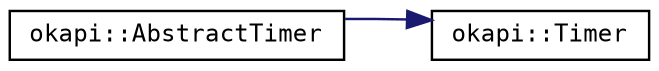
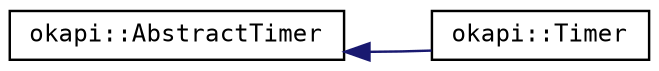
  digraph {
    rankdir=LR
    fontname="DejaVu Sans Mono"
    node [color=black fillcolor=white fontname="DejaVu Sans Mono" fontsize=10 shape=record style=filled]
    n1 [height=0.2 label="okapi::AbstractTimer" width=0.4]
    n2 [height=0.2 label="okapi::Timer" width=0.4]
-   n2 -> n1 [color=midnightblue dir=back fontname="DejaVu Sans Mono" fontsize=10 labelfontname=Helvetica labelfontsize=10 style=solid]
+   n1 -> n2 [color=midnightblue dir=back fontname="DejaVu Sans Mono" fontsize=10 labelfontname=Helvetica labelfontsize=10 style=solid]
  }
